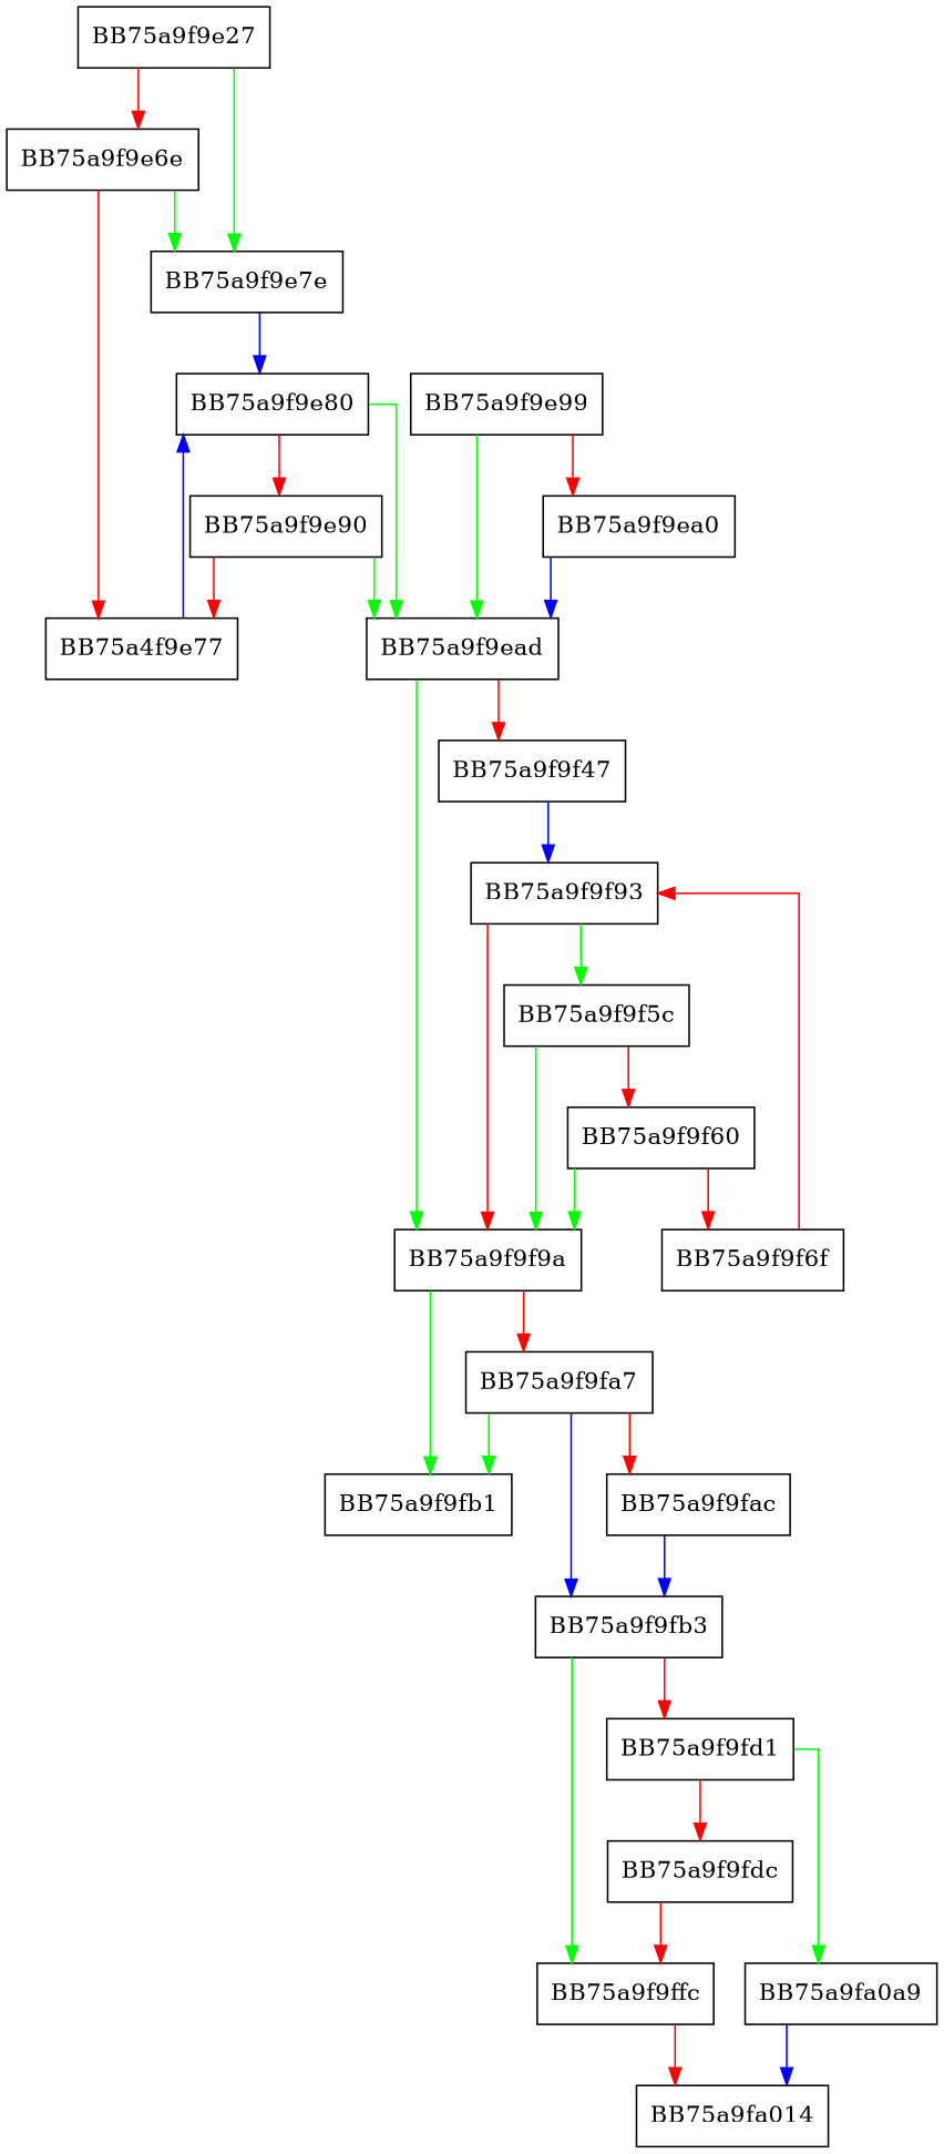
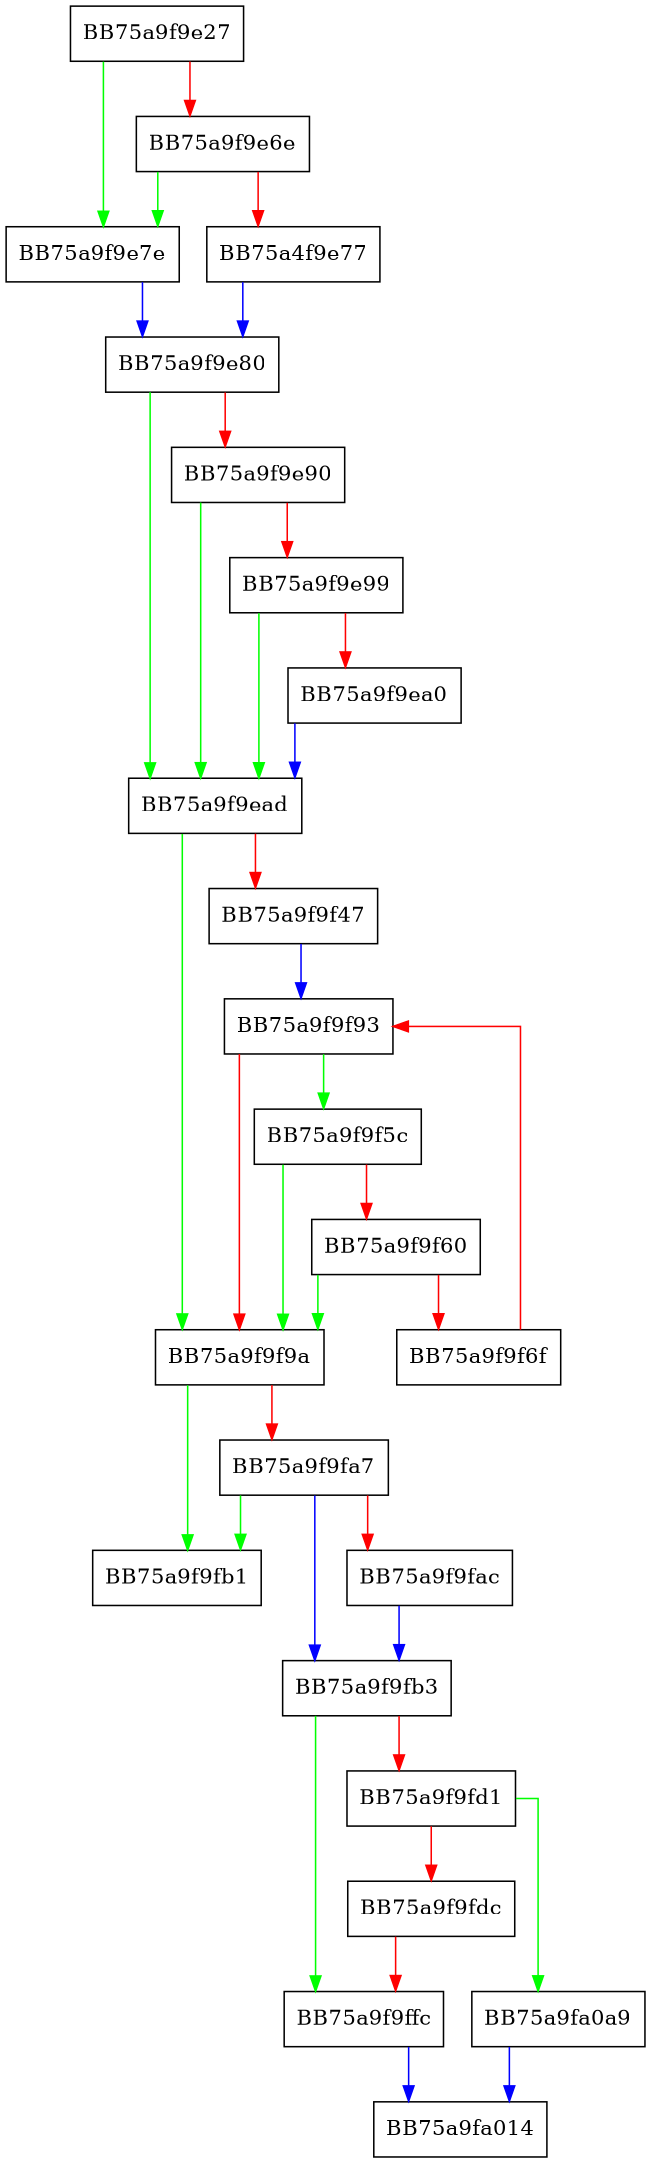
  digraph {
    splines=ortho
    node [shape=box]
    edge [color=red]
    n1 [label=BB75a9f9e27]
    BB75a9f9e7e
    BB75a9f9e6e
    BB75a9f9e80
    n5 [label=BB75a4f9e77]
    BB75a9f9ead
    BB75a9f9e90
    BB75a9f9f9a
    BB75a9f9f47
    BB75a9f9e99
    BB75a9f9fb1
    BB75a9f9fa7
    BB75a9f9f93
    BB75a9f9ea0
    BB75a9f9fb3
    BB75a9f9fac
    BB75a9f9f5c
    BB75a9f9f60
    BB75a9f9f6f
    BB75a9f9ffc
    BB75a9f9fd1
    BB75a9fa014
    BB75a9fa0a9
    BB75a9f9fdc
    n1 -> BB75a9f9e7e [color=green]
    n1 -> BB75a9f9e6e
    BB75a9f9e7e -> BB75a9f9e80 [color=blue]
    BB75a9f9e6e -> BB75a9f9e7e [color=green]
    BB75a9f9e6e -> n5
    BB75a9f9e80 -> BB75a9f9ead [color=green]
    BB75a9f9e80 -> BB75a9f9e90
    n5 -> BB75a9f9e80 [color=blue]
    BB75a9f9ead -> BB75a9f9f9a [color=green]
    BB75a9f9ead -> BB75a9f9f47
    BB75a9f9e90 -> BB75a9f9ead [color=green]
-   BB75a9f9e90 -> n5
+   BB75a9f9e90 -> BB75a9f9e99
    BB75a9f9f9a -> BB75a9f9fb1 [color=green]
    BB75a9f9f9a -> BB75a9f9fa7
    BB75a9f9f47 -> BB75a9f9f93 [color=blue]
    BB75a9f9e99 -> BB75a9f9ead [color=green]
    BB75a9f9e99 -> BB75a9f9ea0
    BB75a9f9fa7 -> BB75a9f9fb1 [color=green]
    BB75a9f9fa7 -> BB75a9f9fb3 [color=blue]
    BB75a9f9fa7 -> BB75a9f9fac
    BB75a9f9f93 -> BB75a9f9f9a
    BB75a9f9f93 -> BB75a9f9f5c [color=green]
    BB75a9f9ea0 -> BB75a9f9ead [color=blue]
    BB75a9f9fb3 -> BB75a9f9ffc [color=green]
    BB75a9f9fb3 -> BB75a9f9fd1
    BB75a9f9fac -> BB75a9f9fb3 [color=blue]
    BB75a9f9f5c -> BB75a9f9f9a [color=green]
    BB75a9f9f5c -> BB75a9f9f60
    BB75a9f9f60 -> BB75a9f9f9a [color=green]
    BB75a9f9f60 -> BB75a9f9f6f
    BB75a9f9f6f -> BB75a9f9f93
-   BB75a9f9ffc -> BB75a9fa014
+   BB75a9f9ffc -> BB75a9fa014 [color=blue]
    BB75a9f9fd1 -> BB75a9fa0a9 [color=green]
    BB75a9f9fd1 -> BB75a9f9fdc
    BB75a9fa0a9 -> BB75a9fa014 [color=blue]
    BB75a9f9fdc -> BB75a9f9ffc
  }
